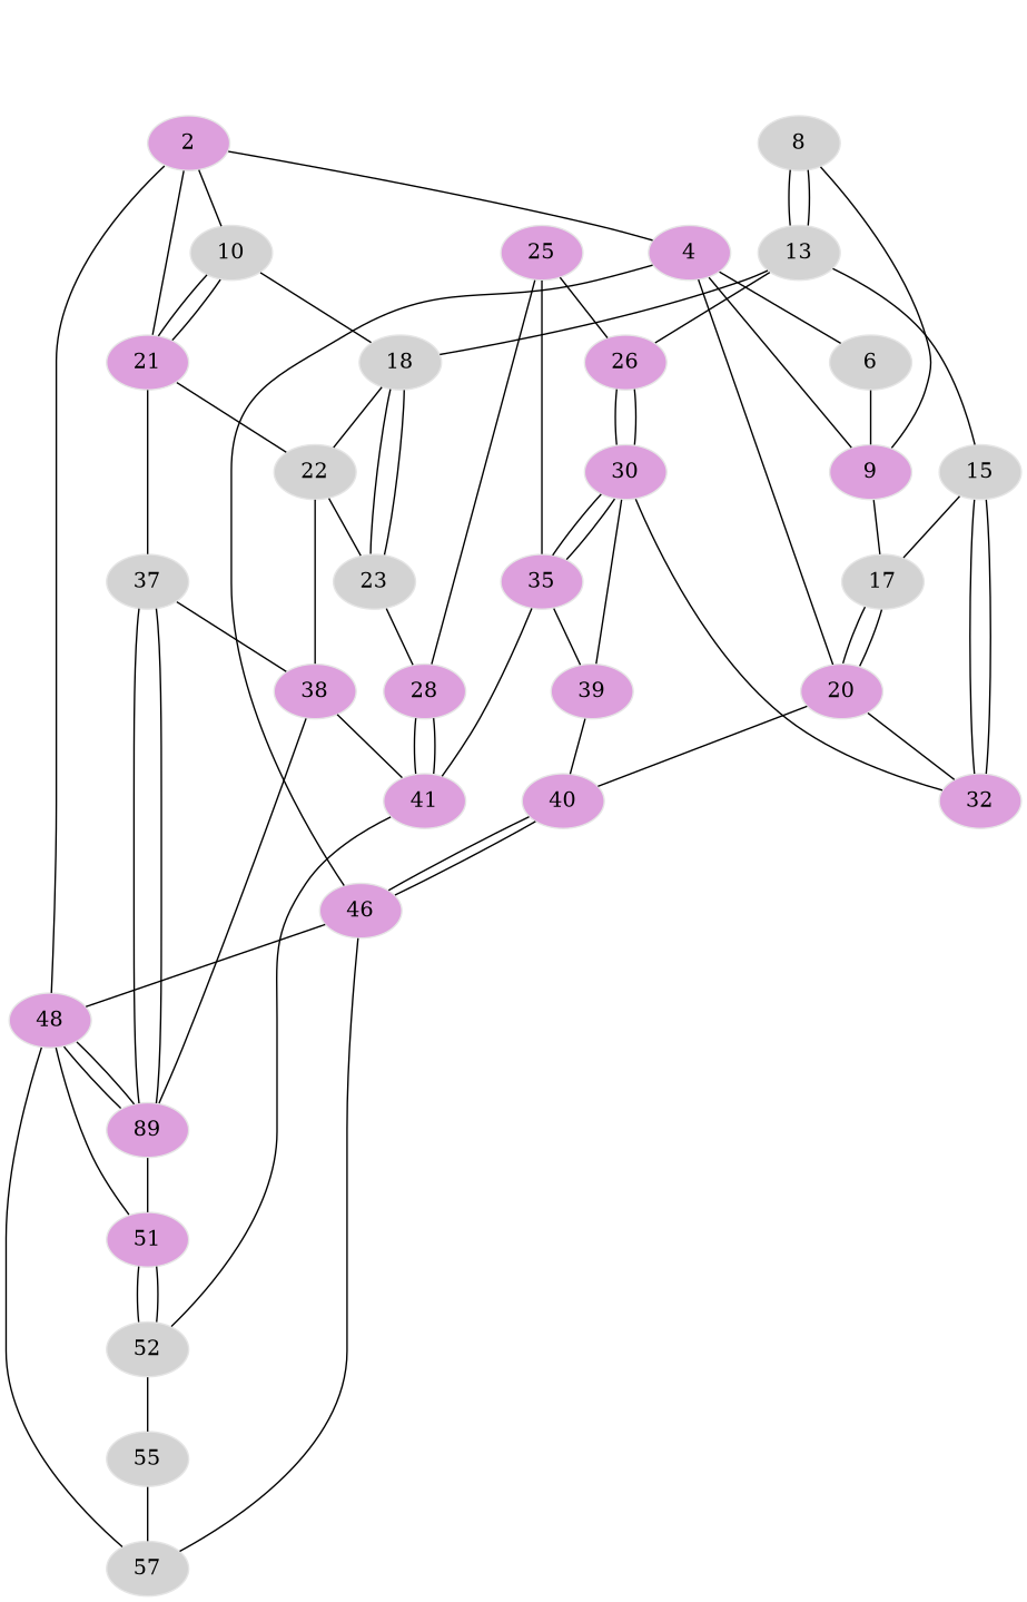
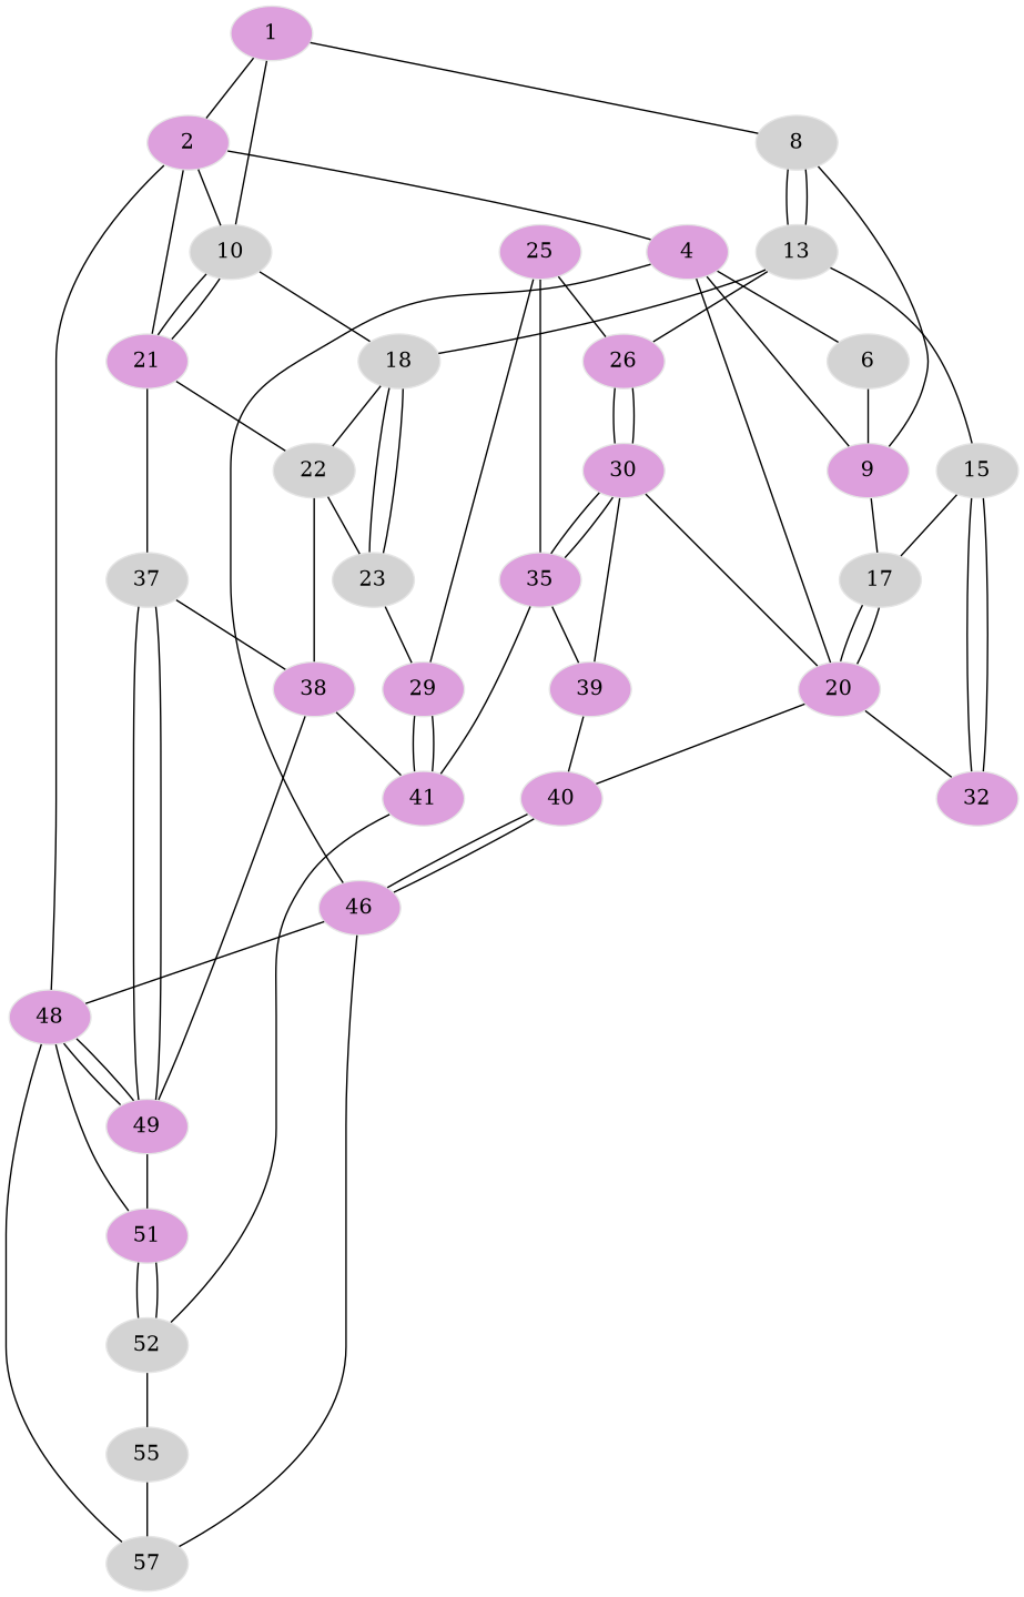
  graph {
    node [color=gray90 fillcolor=plum style=filled]
+   1 [super="+7"]
    2 [super="+3"]
    8 [fillcolor=lightgrey]
    10 [fillcolor=lightgrey super="+11"]
    4 [super="+5"]
    21 [super="+24"]
    48 [super="+58"]
    9 [super="+12"]
    13 [fillcolor=lightgrey super="+14"]
    18 [fillcolor=lightgrey super="+19"]
    6 [fillcolor=lightgrey]
    20 [super="+34"]
    46 [super="+47"]
    22 [fillcolor=lightgrey super="+36"]
    37 [fillcolor=lightgrey]
-   49 [super="+50" label=89]
+   49 [super="+50"]
    57 [fillcolor=lightgrey]
    51
    17 [fillcolor=lightgrey]
    32 [super="+33"]
    40
    15 [fillcolor=lightgrey super="+16"]
    26
    23 [fillcolor=lightgrey super="+27"]
    30 [super="+31"]
-   28
+   28 [label=29]
    25 [super="+29"]
    35 [super="+43"]
    38 [super="+44"]
    41 [super="+42"]
    39 [super="+45"]
    52 [fillcolor=lightgrey super="+53"]
    55 [fillcolor=lightgrey super="+56"]
+   1 -- 2
+   1 -- 8
+   1 -- 10
    2 -- 10
    2 -- 4
    2 -- 21
    2 -- 48
    8 -- 9
    8 -- 13
    8 -- 13
    10 -- 21
    10 -- 21
    10 -- 18
    4 -- 9
    4 -- 6
    4 -- 20
    4 -- 46
    21 -- 22
    21 -- 37
    48 -- 49
    48 -- 49
    48 -- 57
    48 -- 51
    9 -- 17
    13 -- 18
    13 -- 15
    13 -- 26
    18 -- 22
    18 -- 23
    18 -- 23
    6 -- 9
    20 -- 32
    20 -- 40
    46 -- 48
    46 -- 57
    22 -- 23 [weight=2]
    22 -- 38
    37 -- 49
    37 -- 49
    37 -- 38
    49 -- 51
    51 -- 52
    51 -- 52
    17 -- 20
    17 -- 20
    40 -- 46
    40 -- 46
    15 -- 17
    15 -- 32 [weight=2]
    15 -- 32
    26 -- 30
    26 -- 30
    23 -- 28
-   30 -- 32
+   30 -- 20
    30 -- 35
    30 -- 35
    30 -- 39
    28 -- 41
    28 -- 41
    25 -- 26
    25 -- 28
    25 -- 35
    35 -- 41
    35 -- 39
    38 -- 49
    38 -- 41
    41 -- 52
    39 -- 40
    52 -- 55 [weight=2]
    55 -- 57
  }
